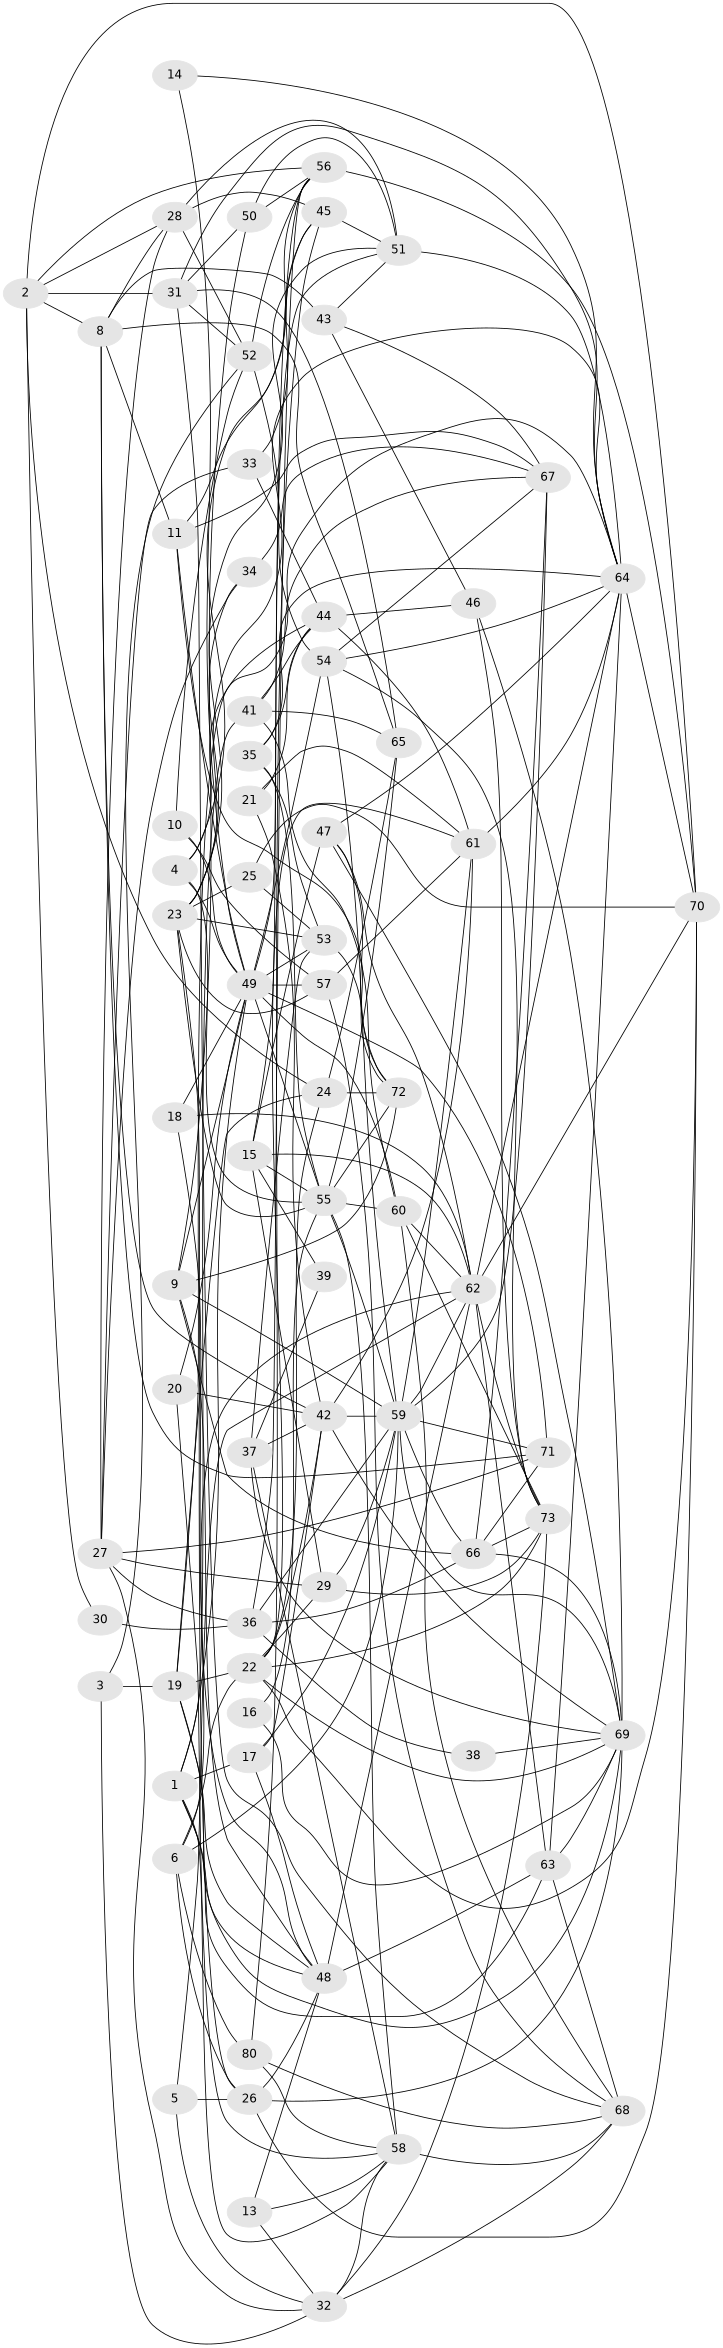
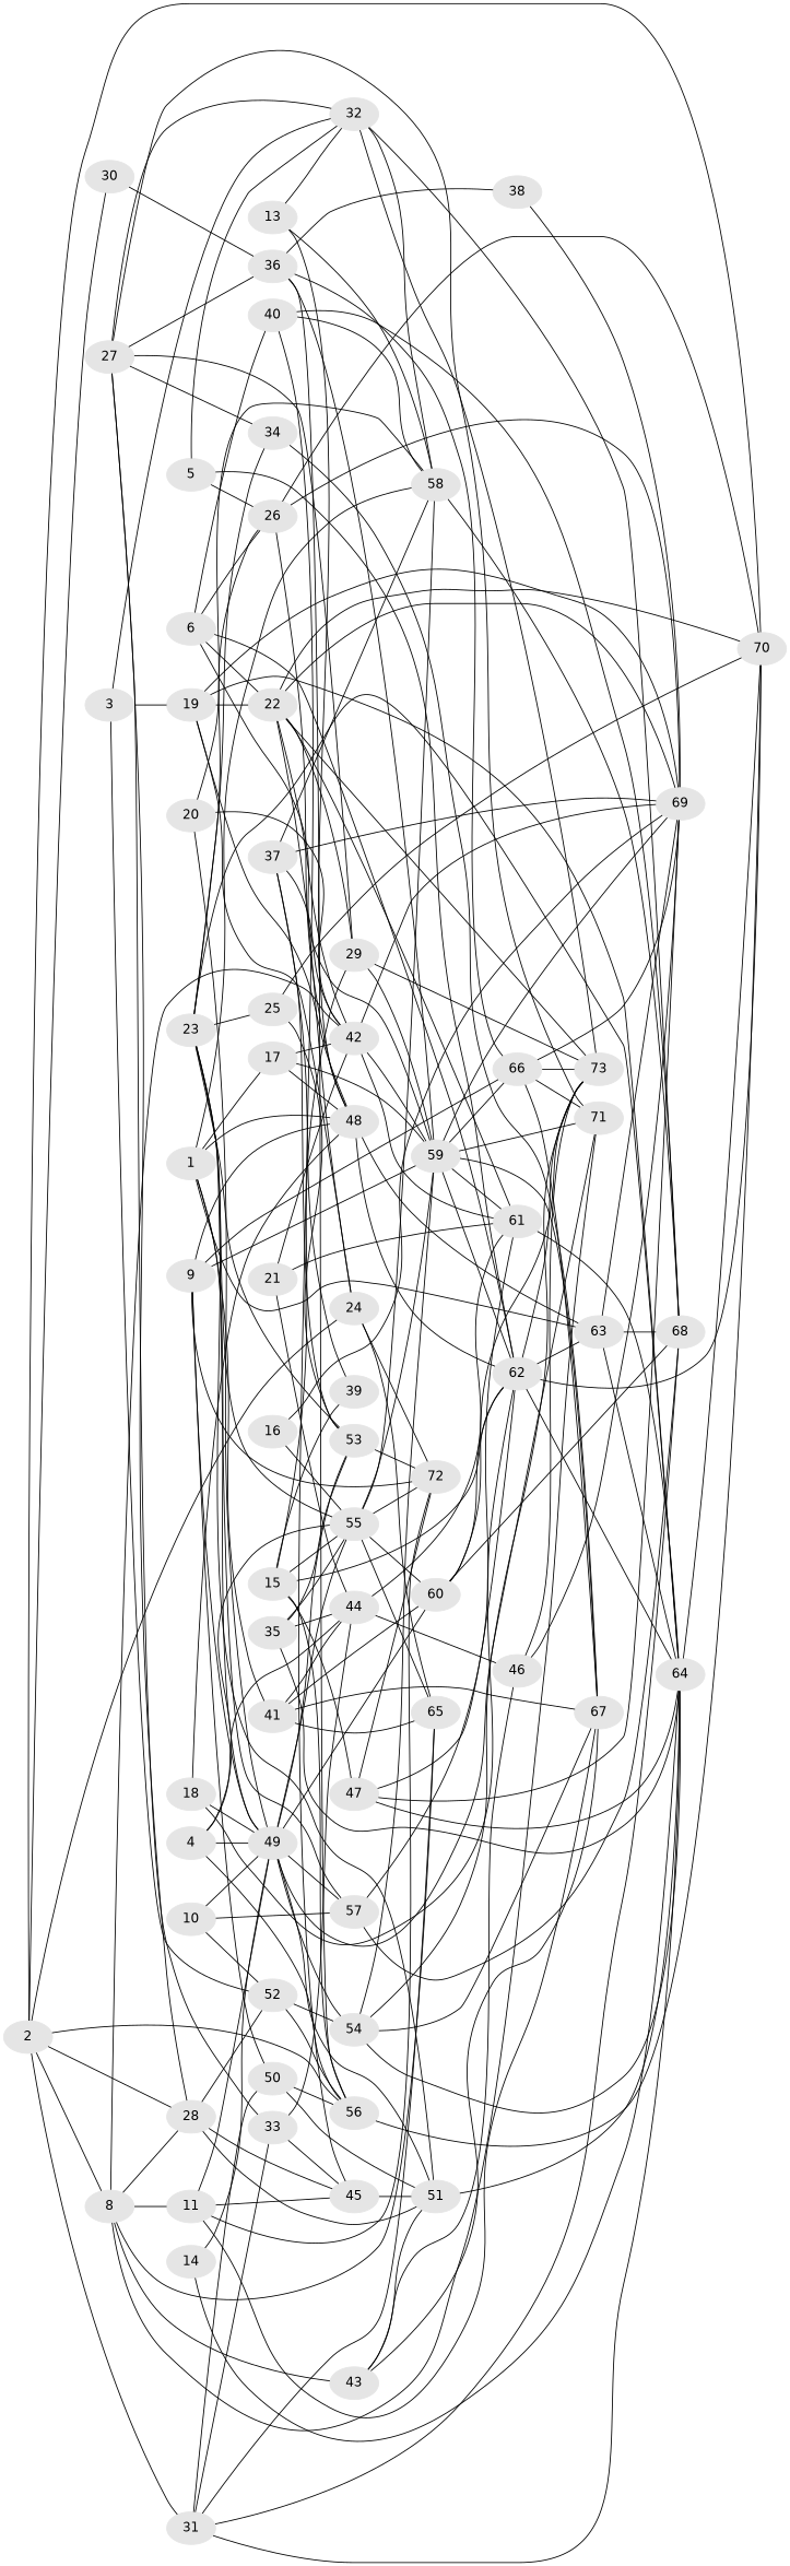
  graph {
    fontname="DejaVu Sans"
    rankdir=LR
    node [color=gray90 fontname="DejaVu Sans" style=filled]
    edge [fontname="DejaVu Sans" weight=1.0]
    1
    17
    41
    48
    49
    58
    63
    59
    42
    65
    44
    67
    60
    62
    55
    71
    57
    51
    53
    54
    68
    69
    64
    2
    8
    24
    28
    30
    31
    56
    70
    11
    43
    72
    52
    45
    36
    50
    3
    19
    32
    22
    73
    4
    5
    26
    6
-   40 [label=80]
+   40
    29
    61
    66
    46
    9
    10
    13
    14
    15
    39
    47
    16
    18
    20
    21
    23
    25
    34
    27
    33
    38
    35
    37
    1 -- 17
    1 -- 41
    1 -- 48
    1 -- 49
    1 -- 58
    1 -- 63
    17 -- 48
    17 -- 59
    17 -- 42
    41 -- 65
    41 -- 44
    41 -- 67
    41 -- 60
    48 -- 63
    48 -- 62
    49 -- 60
    49 -- 55
    49 -- 71
    49 -- 57
    49 -- 51
    49 -- 53
    49 -- 54
    58 -- 68
    63 -- 68
    63 -- 69
    63 -- 64
    59 -- 67
    59 -- 62
    59 -- 71
    59 -- 69
    59 -- 61
    59 -- 66
    42 -- 59
    42 -- 69
    42 -- 61
    44 -- 61
    44 -- 46
    60 -- 62
    60 -- 68
    60 -- 73
    62 -- 63
    62 -- 64
    62 -- 70
    62 -- 73
    55 -- 58
    55 -- 59
    55 -- 65
    55 -- 60
    55 -- 72
    57 -- 68
    57 -- 61
    51 -- 64
    53 -- 72
    54 -- 59
    54 -- 67
    54 -- 64
    54 -- 73
    64 -- 70
    2 -- 8
    2 -- 24
    2 -- 28
    2 -- 30
    2 -- 31
    2 -- 56
    2 -- 70
    8 -- 42
    8 -- 65
    8 -- 71
    8 -- 28
    8 -- 11
    8 -- 43
    24 -- 65
    24 -- 72
    28 -- 51
    28 -- 52
    28 -- 45
    30 -- 36
    31 -- 65
    31 -- 68
    31 -- 64
-   31 -- 52
+   31 -- 33
    31 -- 50
    56 -- 70
    11 -- 49
    11 -- 67
    11 -- 72
    11 -- 45
    43 -- 67
    43 -- 51
    43 -- 46
    52 -- 54
    52 -- 56
    45 -- 51
    36 -- 59
    36 -- 56
    36 -- 66
    36 -- 38
    50 -- 51
    50 -- 56
    3 -- 52
    3 -- 19
    3 -- 32
    19 -- 48
    19 -- 69
    19 -- 64
    19 -- 24
    19 -- 22
    32 -- 58
    32 -- 68
    32 -- 73
    22 -- 42
    22 -- 69
    22 -- 24
    22 -- 70
    22 -- 73
    22 -- 29
    22 -- 61
    4 -- 49
    4 -- 44
    4 -- 55
    4 -- 56
    5 -- 62
    5 -- 32
    5 -- 26
    26 -- 48
    26 -- 69
    26 -- 70
    6 -- 59
    6 -- 62
    6 -- 22
    6 -- 26
    6 -- 40
    40 -- 58
    40 -- 68
    40 -- 45
    29 -- 59
    29 -- 73
    61 -- 64
    66 -- 67
    66 -- 71
    66 -- 69
    66 -- 73
    46 -- 69
    46 -- 73
    9 -- 48
    9 -- 49
    9 -- 59
    9 -- 72
    9 -- 50
    9 -- 66
    10 -- 49
    10 -- 57
    10 -- 52
    13 -- 48
    13 -- 58
    13 -- 32
    14 -- 49
    14 -- 64
    15 -- 62
    15 -- 55
    15 -- 56
    15 -- 29
    15 -- 39
    15 -- 47
    47 -- 62
    47 -- 69
    47 -- 64
    47 -- 72
    16 -- 55
    16 -- 69
    18 -- 48
    18 -- 49
    18 -- 62
    20 -- 49
    20 -- 58
    20 -- 42
    21 -- 42
    21 -- 44
    21 -- 61
    23 -- 55
    23 -- 57
    23 -- 51
    23 -- 53
    23 -- 64
    23 -- 26
    23 -- 25
    23 -- 34
    25 -- 53
    25 -- 70
    34 -- 67
    27 -- 71
    27 -- 28
    27 -- 36
    27 -- 32
    27 -- 29
    27 -- 34
    27 -- 33
    33 -- 44
    33 -- 45
    38 -- 69
    35 -- 44
    35 -- 55
    35 -- 53
    35 -- 64
    37 -- 58
    37 -- 42
    37 -- 53
    37 -- 69
    37 -- 39
  }
